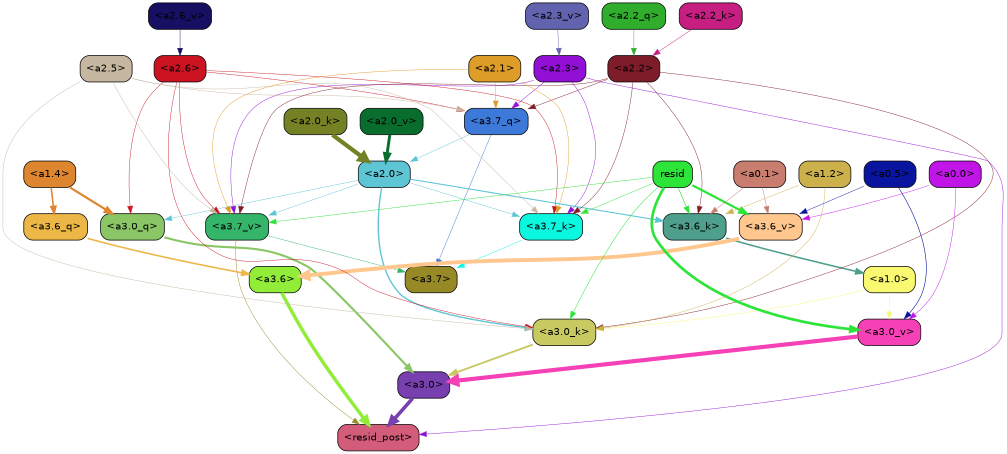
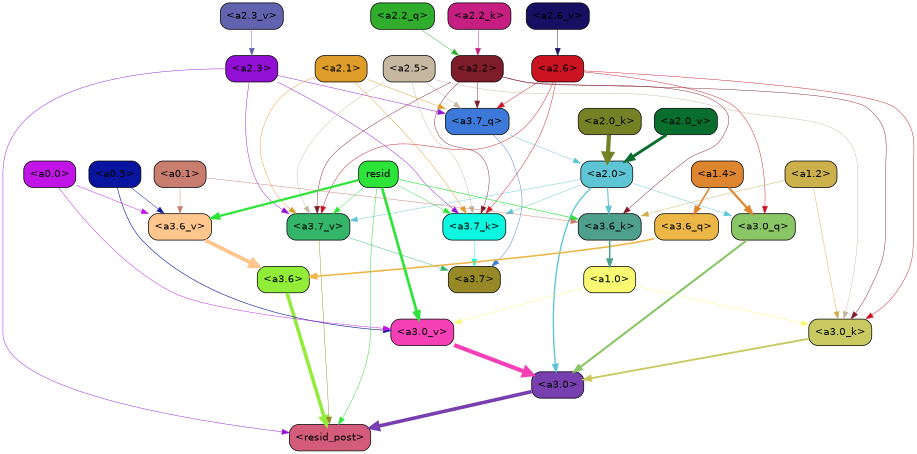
  strict digraph {
    splines=true
    node [color=black fontname=Helvetica shape=box style="filled, rounded"]
    edge [color="#5ec5d5" penwidth=0.6]
    "<a3.7>" [fillcolor="#968926"]
    "<resid_post>" [fillcolor="#d35c7a"]
    "<a3.6>" [fillcolor="#92ed39"]
    "<a3.0>" [fillcolor="#7840ae"]
    "<a2.3>" [fillcolor="#920fd5"]
    "<a3.7_q>" [fillcolor="#3d79d9"]
    "<a3.7_k>" [fillcolor="#0cf7e0"]
    "<a3.7_v>" [fillcolor="#34b56a"]
    "<a2.0>" [fillcolor="#5ec5d5"]
    "<a3.6_q>" [fillcolor="#ecb747"]
    "<a3.0_q>" [fillcolor="#8ac566"]
    "<a3.6_k>" [fillcolor="#4ea08d"]
    "<a1.0>" [fillcolor="#f8f871"]
    "<a3.0_k>" [fillcolor="#c8c960"]
    "<a3.6_v>" [fillcolor="#ffc68d"]
    "<a3.0_v>" [fillcolor="#f640b5"]
    "<a2.6>" [fillcolor="#cc1322"]
    "<a2.5>" [fillcolor="#c6b7a0"]
    "<a2.2>" [fillcolor="#7f1c2a"]
    "<a2.1>" [fillcolor="#de9c28"]
    "<a1.4>" [fillcolor="#de852f"]
    n22 [fillcolor="#2de439" label=resid]
    "<a1.2>" [fillcolor="#ccb04c"]
    "<a0.1>" [fillcolor="#c87d6f"]
    "<a0.5>" [fillcolor="#09159e"]
    "<a0.0>" [fillcolor="#c015e6"]
    "<a2.2_q>" [fillcolor="#31ad2e"]
    "<a2.2_k>" [fillcolor="#c61e81"]
    "<a2.0_k>" [fillcolor="#758125"]
    "<a2.6_v>" [fillcolor="#160f62"]
    "<a2.3_v>" [fillcolor="#6263ae"]
    "<a2.0_v>" [fillcolor="#096e2d"]
    "<a3.6>" -> "<resid_post>" [color="#92ed39" penwidth=4.7534414529800415]
    "<a3.0>" -> "<resid_post>" [color="#7840ae" penwidth=4.898576855659485]
    "<a2.3>" -> "<resid_post>" [color="#920fd5"]
    "<a2.3>" -> "<a3.7_q>" [color="#920fd5"]
    "<a2.3>" -> "<a3.7_k>" [color="#920fd5"]
    "<a2.3>" -> "<a3.7_v>" [color="#920fd5"]
    "<a3.7_q>" -> "<a3.7>" [color="#3d79d9"]
    "<a3.7_q>" -> "<a2.0>"
    "<a3.7_k>" -> "<a3.7>" [color="#0cf7e0"]
    "<a3.7_v>" -> "<a3.7>" [color="#34b56a"]
    "<a3.7_v>" -> "<resid_post>" [color="#968926"]
    "<a2.0>" -> "<a3.7_k>"
    "<a2.0>" -> "<a3.7_v>"
    "<a2.0>" -> "<a3.0_q>"
    "<a2.0>" -> "<a3.6_k>" [penwidth=1.4784413101151586]
-   "<a2.0>" -> "<a3.0_k>" [penwidth=1.8858084231615067]
+   "<a2.0>" -> "<a3.0>" [penwidth=1.8858084231615067]
    "<a3.6_q>" -> "<a3.6>" [color="#ecb747" penwidth=2.160832464694977]
    "<a3.0_q>" -> "<a3.0>" [color="#8ac566" penwidth=2.870753765106201]
    "<a3.6_k>" -> "<a1.0>" [color="#4ea08d" penwidth=2.13908451795578]
    "<a1.0>" -> "<a3.0_k>" [color="#f8f871"]
    "<a1.0>" -> "<a3.0_v>" [color="#f8f871"]
    "<a3.0_k>" -> "<a3.0>" [color="#c8c960" penwidth=2.520303964614868]
    "<a3.6_v>" -> "<a3.6>" [color="#ffc68d" penwidth=5.297133803367615]
    "<a3.0_v>" -> "<a3.0>" [color="#f640b5" penwidth=5.680712580680847]
    "<a2.6>" -> "<a3.7_q>" [color="#cc1322"]
    "<a2.6>" -> "<a3.7_k>" [color="#cc1322"]
    "<a2.6>" -> "<a3.7_v>" [color="#cc1322"]
    "<a2.6>" -> "<a3.0_q>" [color="#cc1322"]
    "<a2.6>" -> "<a3.0_k>" [color="#cc1322"]
    "<a2.5>" -> "<a3.7_q>" [color="#c6b7a0"]
    "<a2.5>" -> "<a3.7_k>" [color="#c6b7a0"]
    "<a2.5>" -> "<a3.7_v>" [color="#c6b7a0"]
    "<a2.5>" -> "<a3.0_k>" [color="#c6b7a0"]
    "<a2.2>" -> "<a3.7_q>" [color="#7f1c2a"]
    "<a2.2>" -> "<a3.7_k>" [color="#7f1c2a"]
    "<a2.2>" -> "<a3.7_v>" [color="#7f1c2a"]
    "<a2.2>" -> "<a3.6_k>" [color="#7f1c2a"]
    "<a2.2>" -> "<a3.0_k>" [color="#7f1c2a"]
    "<a2.1>" -> "<a3.7_q>" [color="#de9c28"]
    "<a2.1>" -> "<a3.7_k>" [color="#de9c28"]
    "<a2.1>" -> "<a3.7_v>" [color="#de9c28"]
    "<a1.4>" -> "<a3.6_q>" [color="#de852f" penwidth=2.149975523352623]
    "<a1.4>" -> "<a3.0_q>" [color="#de852f" penwidth=3.0018038749694824]
    n22 -> "<a3.7_k>" [color="#2de439"]
    n22 -> "<a3.7_v>" [color="#2de439"]
    n22 -> "<a3.6_k>" [color="#2de439" penwidth=0.8552796393632889]
-   n22 -> "<a3.0_k>" [color="#2de439" penwidth=0.691851794719696]
+   n22 -> "<resid_post>" [color="#2de439" penwidth=0.691851794719696]
    n22 -> "<a3.6_v>" [color="#2de439" penwidth=3.067279100418091]
    n22 -> "<a3.0_v>" [color="#2de439" penwidth=3.6927278637886047]
    "<a1.2>" -> "<a3.6_k>" [color="#ccb04c"]
    "<a1.2>" -> "<a3.0_k>" [color="#ccb04c"]
    "<a0.1>" -> "<a3.6_k>" [color="#c87d6f"]
    "<a0.1>" -> "<a3.6_v>" [color="#c87d6f"]
    "<a0.5>" -> "<a3.6_v>" [color="#09159e"]
    "<a0.5>" -> "<a3.0_v>" [color="#09159e" penwidth=0.8028683364391327]
    "<a0.0>" -> "<a3.6_v>" [color="#c015e6"]
    "<a0.0>" -> "<a3.0_v>" [color="#c015e6"]
    "<a2.2_q>" -> "<a2.2>" [color="#31ad2e"]
    "<a2.2_k>" -> "<a2.2>" [color="#c61e81" penwidth=0.6149471998214722]
    "<a2.0_k>" -> "<a2.0>" [color="#758125" penwidth=5.773491740226746]
    "<a2.6_v>" -> "<a2.6>" [color="#160f62"]
    "<a2.3_v>" -> "<a2.3>" [color="#6263ae"]
    "<a2.0_v>" -> "<a2.0>" [color="#096e2d" penwidth=3.9731863737106323]
  }
